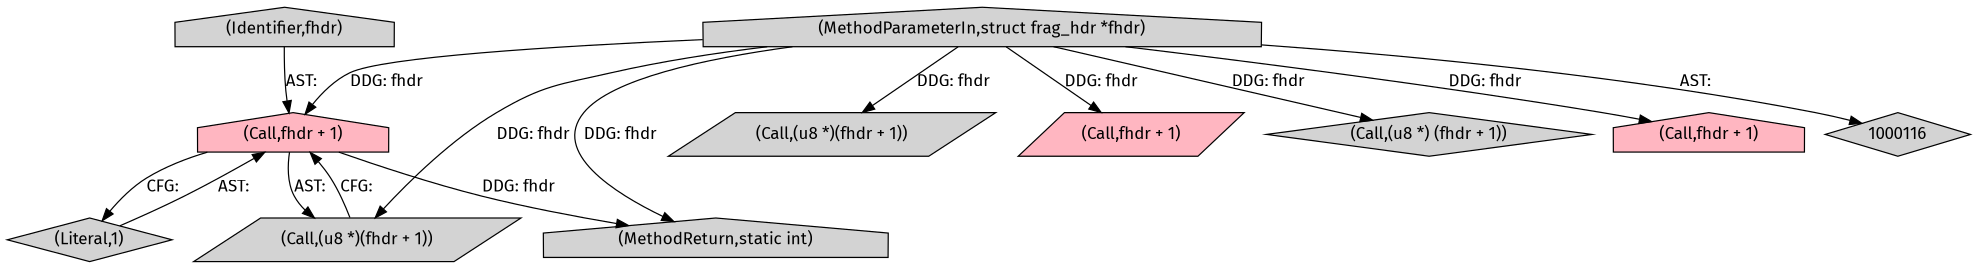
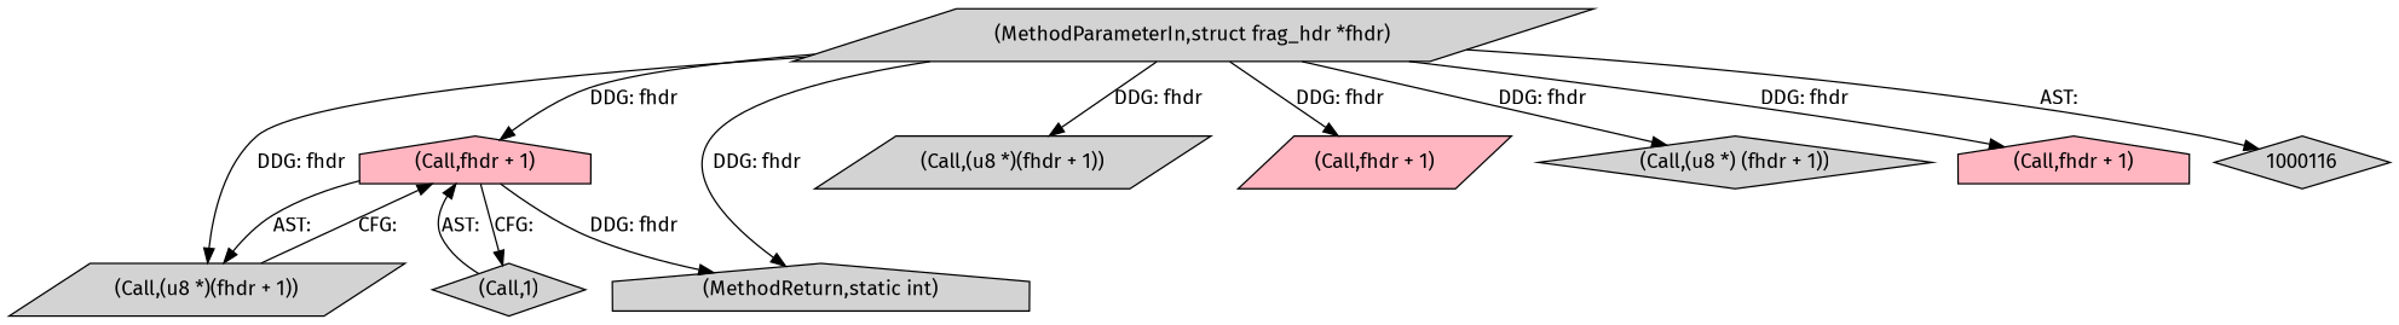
  digraph {
    fontname="Fira Sans"
    node [fillcolor=lightgrey fontname="Fira Sans" shape=house style=filled]
    edge [fontname="Fira Sans"]
    n1 [fillcolor=lightpink label="(Call,fhdr + 1)"]
-   n2 [label="(Literal,1)" shape=diamond]
+   n2 [label="(Call,1)" shape=diamond]
    n3 [label="(Call,(u8 *)(fhdr + 1))" shape=parallelogram]
    n4 [label="(MethodReturn,static int)"]
-   n5 [label="(MethodParameterIn,struct frag_hdr *fhdr)"]
+   n5 [label="(MethodParameterIn,struct frag_hdr *fhdr)" shape=parallelogram]
    n6 [label="(Call,(u8 *)(fhdr + 1))" shape=parallelogram]
    n7 [fillcolor=lightpink label="(Call,fhdr + 1)" shape=parallelogram]
    n8 [label="(Call,(u8 *) (fhdr + 1))" shape=diamond]
    n9 [fillcolor=lightpink label="(Call,fhdr + 1)"]
    1000116 [shape=diamond]
-   n11 [label="(Identifier,fhdr)"]
    n1 -> n2 [label="CFG: "]
    n1 -> n3 [label="AST: "]
    n1 -> n4 [label="DDG: fhdr"]
    n2 -> n1 [label="AST: "]
    n3 -> n1 [label="CFG: "]
    n5 -> n1 [label="DDG: fhdr"]
    n5 -> n3 [label="DDG: fhdr"]
    n5 -> n4 [label="DDG: fhdr"]
    n5 -> n6 [label="DDG: fhdr"]
    n5 -> n7 [label="DDG: fhdr"]
    n5 -> n8 [label="DDG: fhdr"]
    n5 -> n9 [label="DDG: fhdr"]
    n5 -> 1000116 [label="AST: "]
-   n11 -> n1 [label="AST: "]
  }
